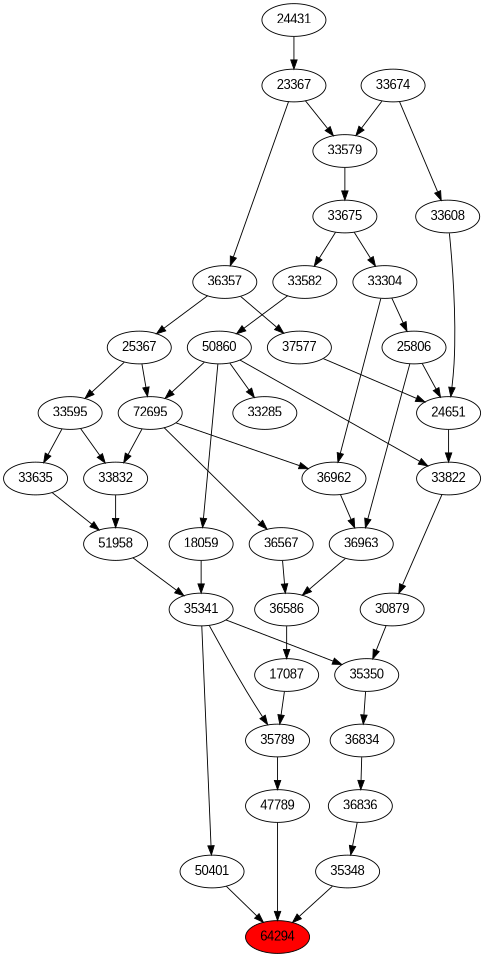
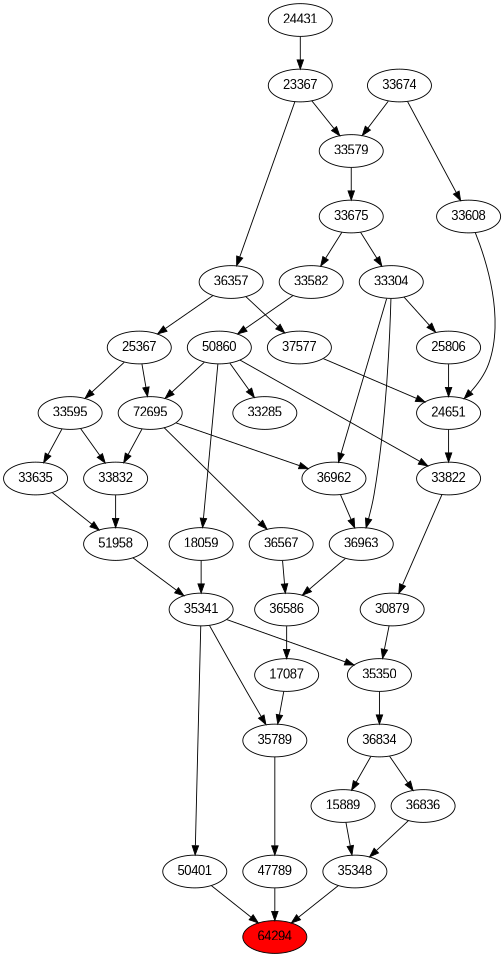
  strict digraph {
    fontname="Liberation Sans"
    node [fontname="Liberation Sans"]
    edge [fontname="Liberation Sans"]
    n1 [fillcolor=red label=64294 style=filled]
    n2 [label=35348]
    n3 [label=50401]
    n4 [label=47789]
+   n5 [label=15889]
    n6 [label=36836]
    n7 [label=35341]
    n8 [label=35789]
    n9 [label=35350]
    n10 [label=36834]
    n11 [label=51958]
    n12 [label=18059]
    n13 [label=17087]
    n14 [label=33832]
    n15 [label=33635]
    n16 [label=50860]
    n17 [label=72695]
    n18 [label=33822]
    n19 [label=33285]
    n20 [label=36567]
    n21 [label=36962]
    n22 [label=30879]
    n23 [label=36586]
    n24 [label=33595]
    n25 [label=33582]
    n26 [label=36963]
    n27 [label=25367]
    n28 [label=33675]
    n29 [label=33304]
    n30 [label=25806]
    n31 [label=24651]
    n32 [label=36357]
    n33 [label=37577]
    n34 [label=33579]
    n35 [label=33674]
    n36 [label=33608]
    n37 [label=23367]
    n38 [label=24431]
    n2 -> n1
    n3 -> n1
    n4 -> n1
+   n5 -> n2
    n6 -> n2
    n7 -> n3
    n7 -> n8
    n7 -> n9
    n8 -> n4
    n9 -> n10
+   n10 -> n5
    n10 -> n6
    n11 -> n7
    n12 -> n7
    n13 -> n8
    n14 -> n11
    n15 -> n11
    n16 -> n12
    n16 -> n17
    n16 -> n18
    n16 -> n19
    n17 -> n14
    n17 -> n20
    n17 -> n21
    n18 -> n22
    n20 -> n23
    n21 -> n26
    n22 -> n9
    n23 -> n13
    n24 -> n14
    n24 -> n15
    n25 -> n16
    n26 -> n23
    n27 -> n17
    n27 -> n24
    n28 -> n25
    n28 -> n29
    n29 -> n21
    n29 -> n30
-   n30 -> n26
+   n29 -> n26
    n30 -> n31
    n31 -> n18
    n32 -> n27
    n32 -> n33
    n33 -> n31
    n34 -> n28
    n35 -> n34
    n35 -> n36
    n36 -> n31
    n37 -> n32
    n37 -> n34
    n38 -> n37
  }
